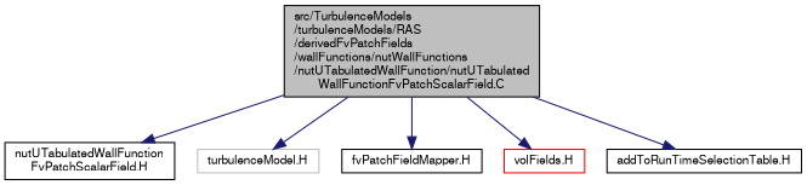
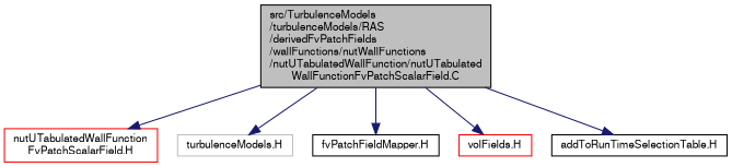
  digraph {
    node [color=black fontname=FreeSans fontsize=10 shape=record]
    edge [color=midnightblue fontname=FreeSans fontsize=10 labelfontname=FreeSans labelfontsize=10 style=solid]
    n1 [fillcolor=grey75 fontcolor=black height=0.2 label="src/TurbulenceModels\l/turbulenceModels/RAS\l/derivedFvPatchFields\l/wallFunctions/nutWallFunctions\l/nutUTabulatedWallFunction/nutUTabulated\lWallFunctionFvPatchScalarField.C" style=filled width=0.4]
-   n2 [height=0.2 label="nutUTabulatedWallFunction\lFvPatchScalarField.H" width=0.4]
-   n3 [color=grey75 height=0.2 label="turbulenceModel.H" width=0.4]
+   n2 [color=red height=0.2 label="nutUTabulatedWallFunction\lFvPatchScalarField.H" width=0.4]
+   n3 [color=grey75 height=0.2 label="turbulenceModels.H" width=0.4]
    n4 [height=0.2 label="fvPatchFieldMapper.H" width=0.4]
    n5 [color=red height=0.2 label="volFields.H" width=0.4]
    n6 [height=0.2 label="addToRunTimeSelectionTable.H" width=0.4]
    n1 -> n2
    n1 -> n3
    n1 -> n4
    n1 -> n5
    n1 -> n6
  }
